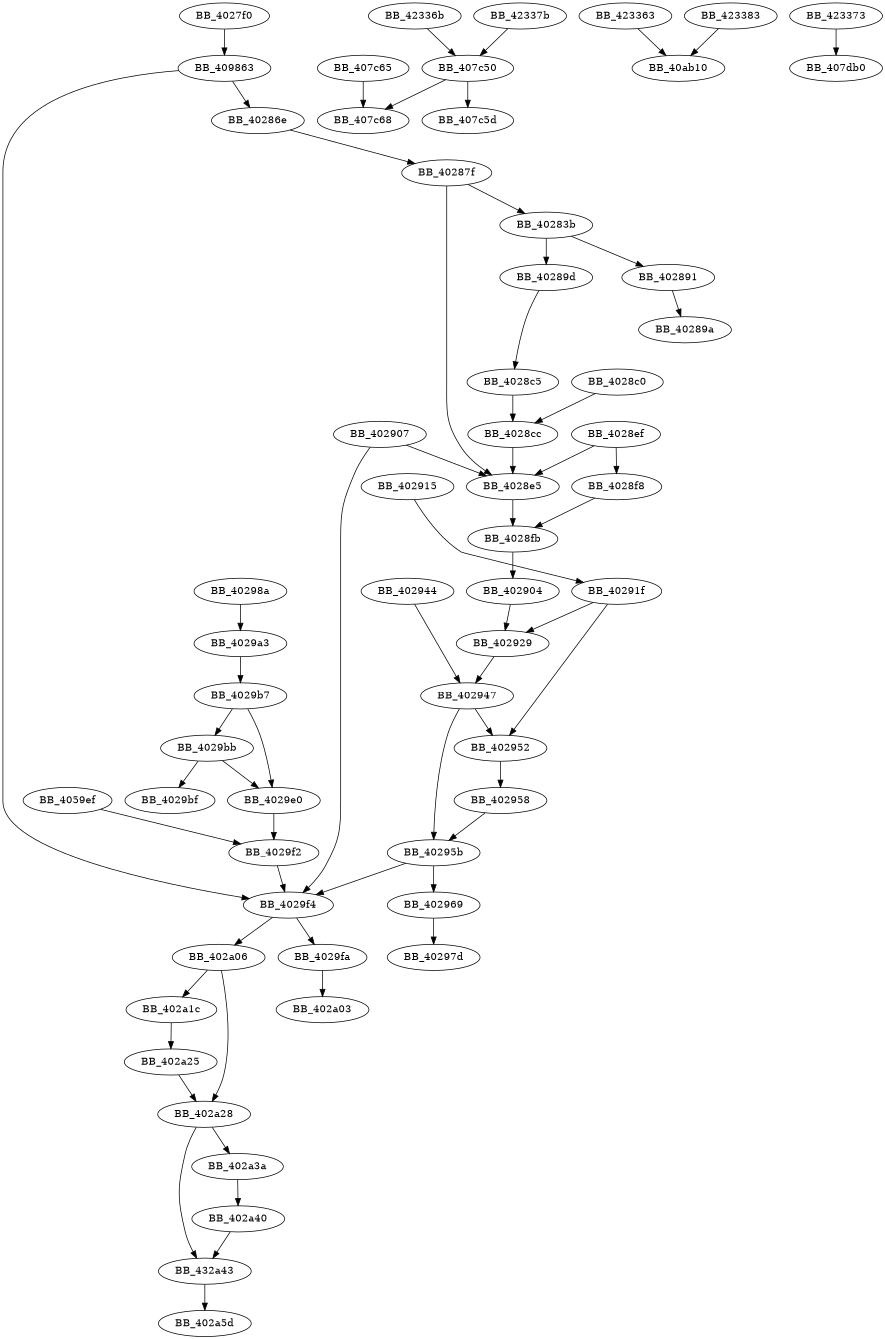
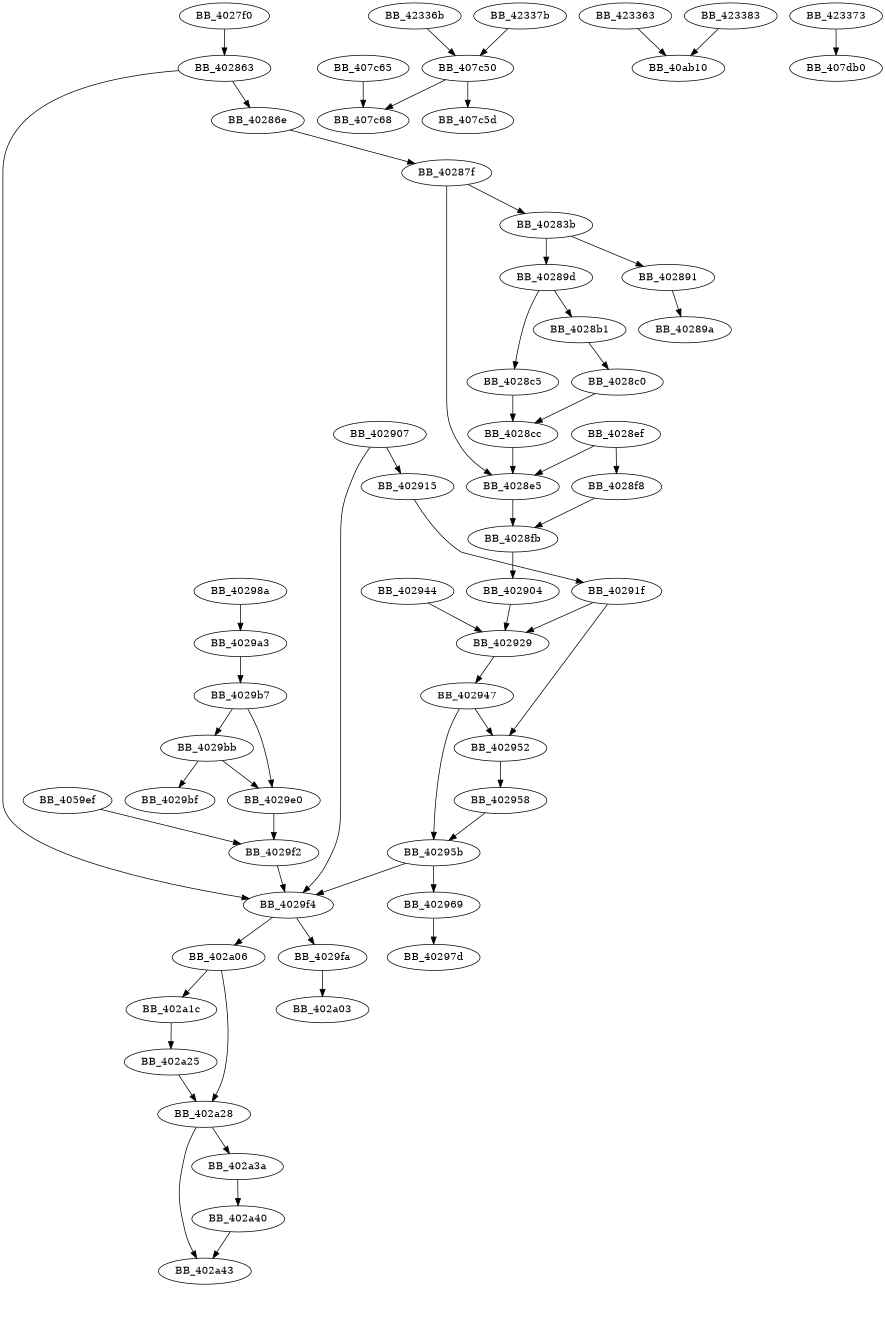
  digraph {
    BB_4027f0
-   BB_402863 [label=BB_409863]
+   BB_402863
    BB_40286e
    BB_4029f4
    BB_40287f
    BB_4029fa
    BB_402a06
    n8 [label=BB_40283b]
    BB_4028e5
    BB_402a03
    BB_402a1c
    BB_402a28
    BB_402891
    BB_40289d
    BB_4028fb
    BB_40289a
+   BB_4028b1
    BB_4028c5
    BB_4028ef
    BB_4028f8
    BB_402904
    BB_4028c0
    BB_4028cc
    BB_402929
    BB_402907
    BB_402915
    BB_40291f
    BB_402952
    BB_402947
    BB_402944
    BB_40295b
    BB_402958
    BB_402969
    BB_40297d
    BB_40298a
    BB_4029a3
    BB_4029b7
    BB_4029bb
    BB_4029e0
    BB_4029bf
    BB_4029f2
    n42 [label=BB_4059ef]
    BB_402a25
    BB_402a3a
-   BB_402a43 [label=BB_432a43]
+   BB_402a43
    BB_402a40
-   BB_402a5d
    BB_407c50
    BB_407c5d
    BB_407c68
    BB_407c65
    BB_423363
    BB_40ab10
    BB_42336b
    BB_423373
    BB_407db0
    BB_42337b
    BB_423383
    BB_4027f0 -> BB_402863
    BB_402863 -> BB_40286e
    BB_402863 -> BB_4029f4
    BB_40286e -> BB_40287f
    BB_4029f4 -> BB_4029fa
    BB_4029f4 -> BB_402a06
    BB_40287f -> n8
    BB_40287f -> BB_4028e5
    BB_4029fa -> BB_402a03
    BB_402a06 -> BB_402a1c
    BB_402a06 -> BB_402a28
    n8 -> BB_402891
    n8 -> BB_40289d
    BB_4028e5 -> BB_4028fb
    BB_402a1c -> BB_402a25
    BB_402a28 -> BB_402a3a
    BB_402a28 -> BB_402a43
    BB_402891 -> BB_40289a
+   BB_40289d -> BB_4028b1
    BB_40289d -> BB_4028c5
    BB_4028fb -> BB_402904
+   BB_4028b1 -> BB_4028c0
    BB_4028c5 -> BB_4028cc
    BB_4028ef -> BB_4028e5
    BB_4028ef -> BB_4028f8
    BB_4028f8 -> BB_4028fb
    BB_402904 -> BB_402929
    BB_4028c0 -> BB_4028cc
    BB_4028cc -> BB_4028e5
    BB_402929 -> BB_402947
    BB_402907 -> BB_4029f4
-   BB_402907 -> BB_4028e5
+   BB_402907 -> BB_402915
    BB_402915 -> BB_40291f
    BB_40291f -> BB_402929
    BB_40291f -> BB_402952
    BB_402952 -> BB_402958
    BB_402947 -> BB_402952
    BB_402947 -> BB_40295b
-   BB_402944 -> BB_402947
+   BB_402944 -> BB_402929
    BB_40295b -> BB_4029f4
    BB_40295b -> BB_402969
    BB_402958 -> BB_40295b
    BB_402969 -> BB_40297d
    BB_40298a -> BB_4029a3
    BB_4029a3 -> BB_4029b7
    BB_4029b7 -> BB_4029bb
    BB_4029b7 -> BB_4029e0
    BB_4029bb -> BB_4029e0
    BB_4029bb -> BB_4029bf
    BB_4029e0 -> BB_4029f2
    BB_4029f2 -> BB_4029f4
    n42 -> BB_4029f2
    BB_402a25 -> BB_402a28
    BB_402a3a -> BB_402a40
-   BB_402a43 -> BB_402a5d
    BB_402a40 -> BB_402a43
    BB_407c50 -> BB_407c5d
    BB_407c50 -> BB_407c68
    BB_407c65 -> BB_407c68
    BB_423363 -> BB_40ab10
    BB_42336b -> BB_407c50
    BB_423373 -> BB_407db0
    BB_42337b -> BB_407c50
    BB_423383 -> BB_40ab10
  }
